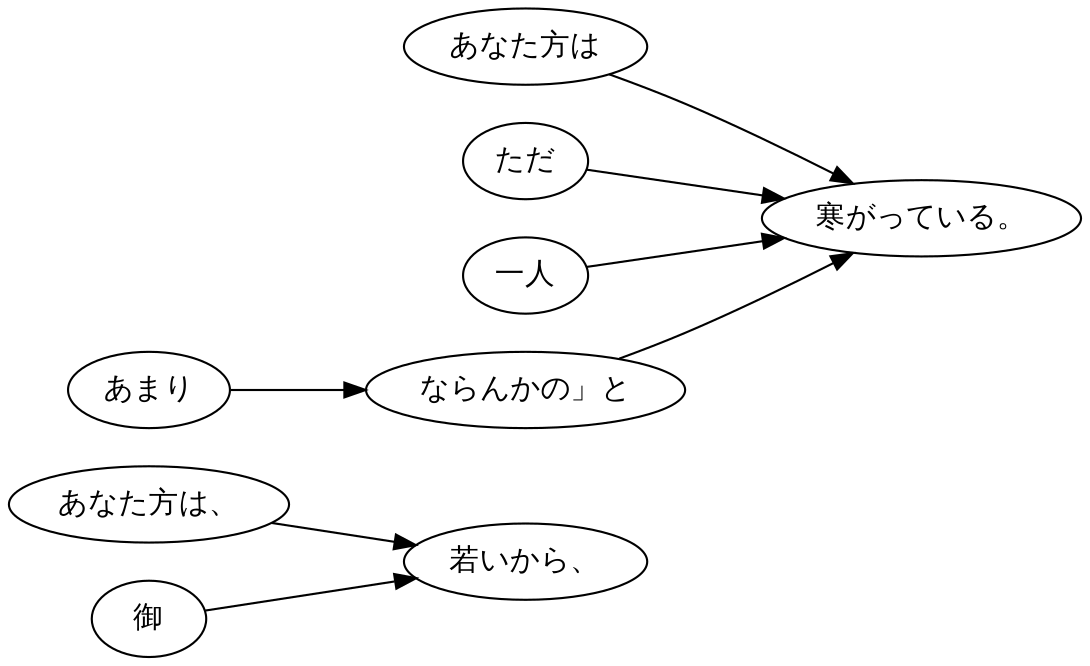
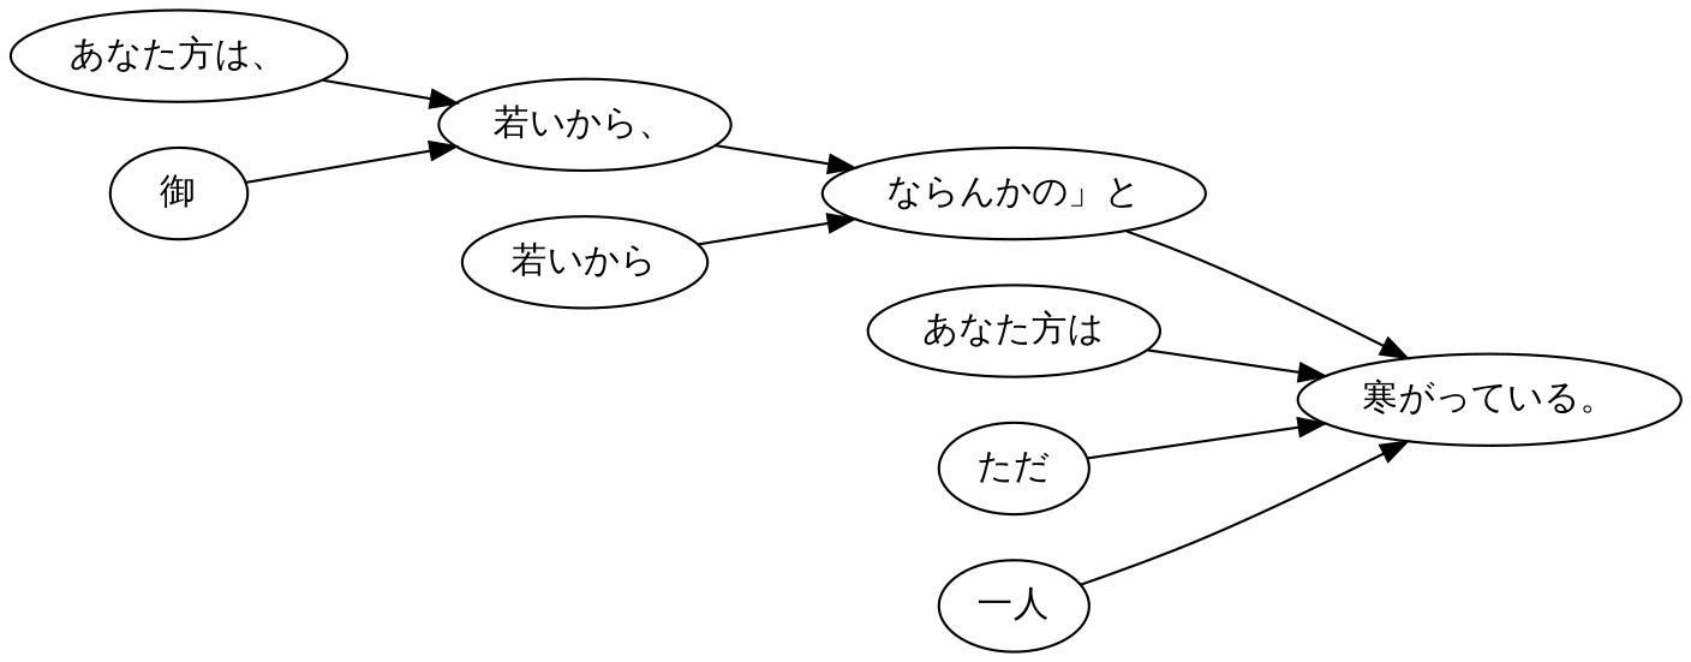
  digraph {
    rankdir=LR
    n1 [label="あなた方は、"]
    n2 [label="若いから、"]
    n3 [label="ならんかの」と"]
    n4 [label="御"]
    n5 [label="寒がっている。"]
-   n6 [label="あまり"]
+   n6 [label="若いから"]
    n7 [label="あなた方は"]
    n8 [label="ただ"]
    n9 [label="一人"]
    n1 -> n2
+   n2 -> n3
    n3 -> n5
    n4 -> n2
    n6 -> n3
    n7 -> n5
    n8 -> n5
    n9 -> n5
  }
